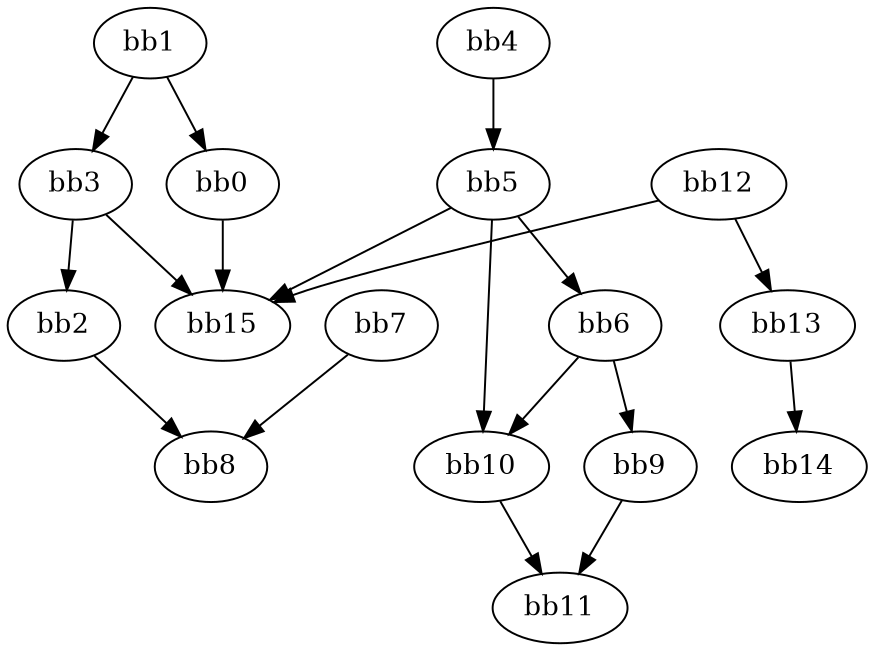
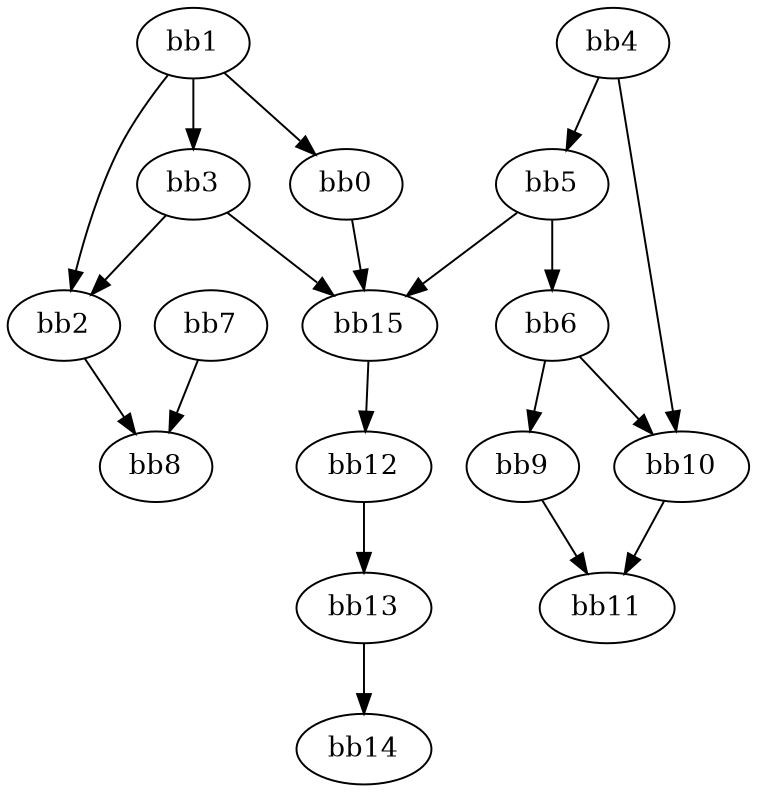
  digraph {
    n1 [label="bb0\l"]
    n2 [label="bb15\l"]
    n3 [label="bb1\l"]
    n4 [label="bb2\l"]
    n5 [label="bb3\l"]
    n6 [label="bb8\l"]
    n7 [label="bb4\l"]
    n8 [label="bb5\l"]
    n9 [label="bb10\l"]
    n10 [label="bb6\l"]
    n11 [label="bb11\l"]
    n12 [label="bb9\l"]
    n13 [label="bb7\l"]
    n14 [label="bb14\l"]
    n15 [label="bb12\l"]
    n16 [label="bb13\l"]
    n1 -> n2
    n3 -> n1
+   n3 -> n4
    n3 -> n5
    n4 -> n6
    n5 -> n2
    n5 -> n4
    n7 -> n8
-   n8 -> n9
+   n7 -> n9
    n8 -> n2
    n8 -> n10
    n9 -> n11
    n10 -> n9
    n10 -> n12
    n12 -> n11
    n13 -> n6
-   n15 -> n2
+   n2 -> n15
    n15 -> n16
    n16 -> n14
  }
